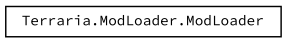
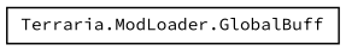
  digraph {
    rankdir=LR
    fontname="Source Code Pro"
-   n1 [color=black fillcolor=white fontname="Source Code Pro" fontsize=10 height=0.2 label="Terraria.ModLoader.ModLoader" shape=record style=filled width=0.4]
+   n1 [color=black fillcolor=white fontname="Source Code Pro" fontsize=10 height=0.2 label="Terraria.ModLoader.GlobalBuff" shape=record style=filled width=0.4]
  }
